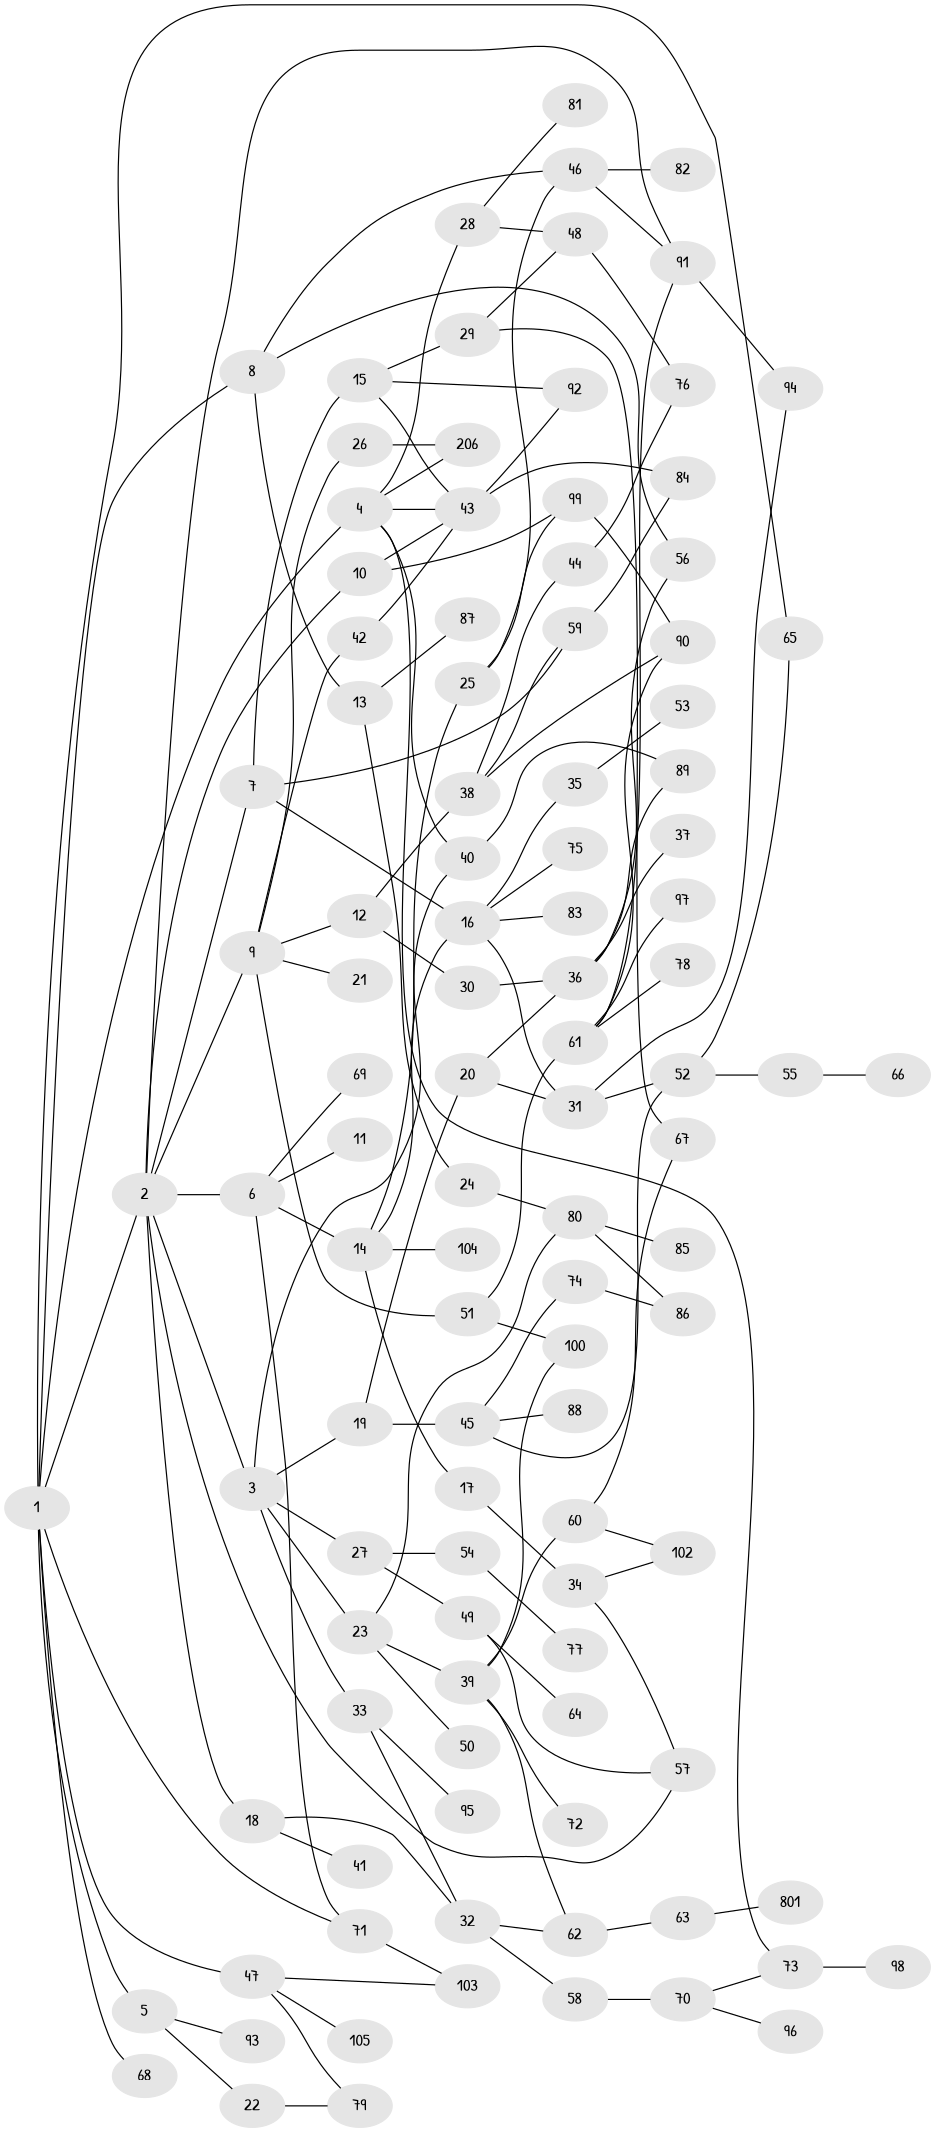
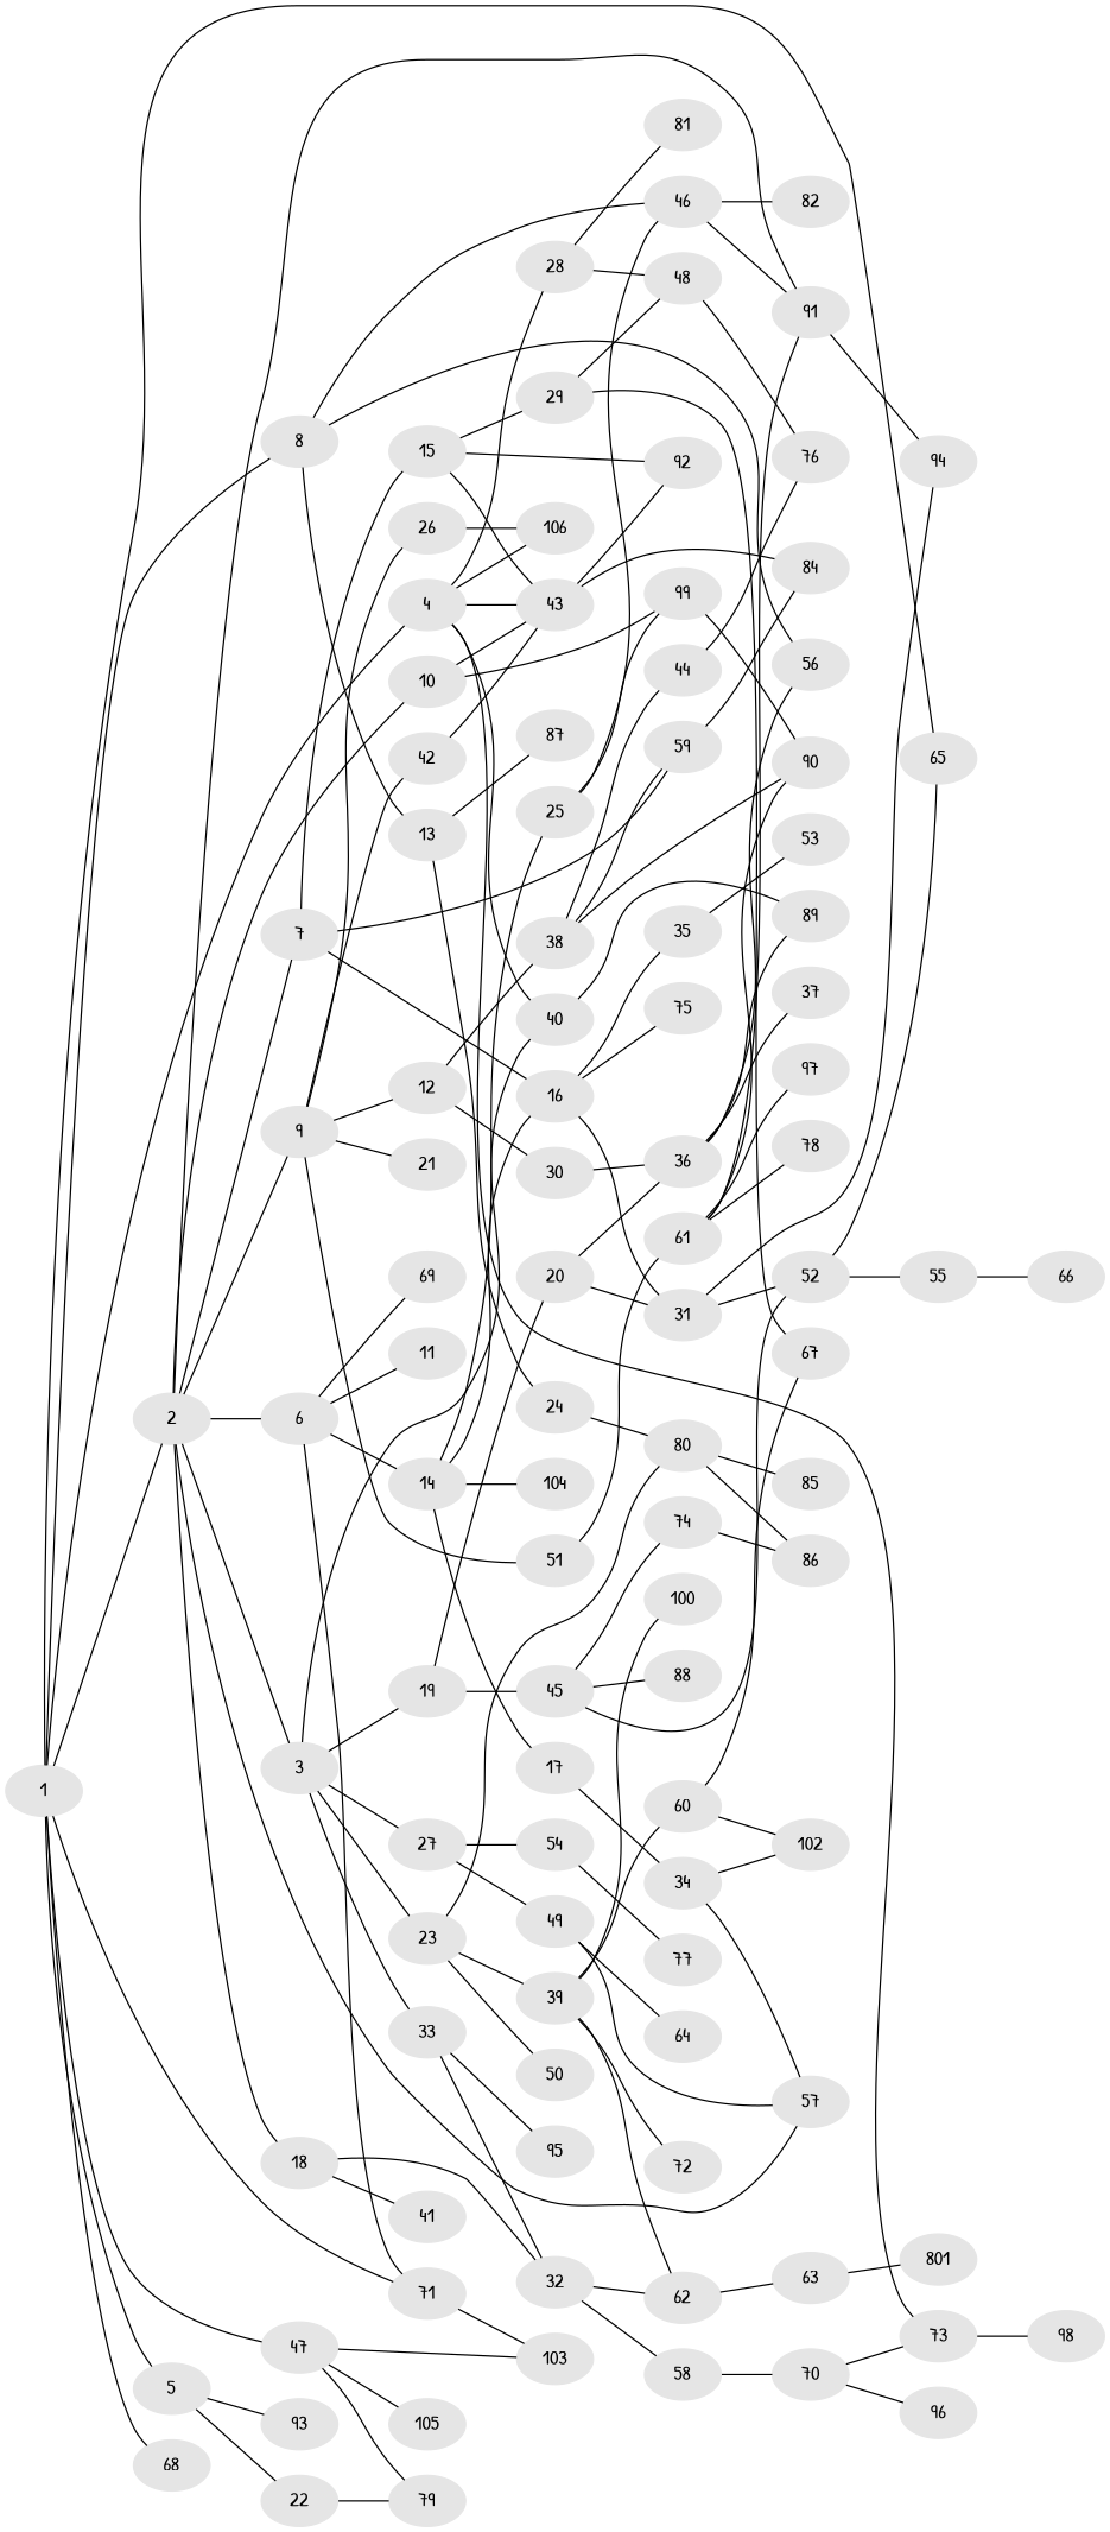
  graph {
    fontname="Patrick Hand"
    rankdir=LR
    node [color=gray90 fontname="Patrick Hand" style=filled]
    edge [fontname="Patrick Hand"]
    1
    2
    4
    5
    8
    47
    65
    68
    71
    3
    6
    7
    9
    10
    18
    57
    91
    40
    28
    43
    73
-   106 [label=206]
+   106
    22
    93
    13
    46
    56
    79
    103
    105
    19
    23
    27
    33
    11
    14
    69
    15
    16
    59
    12
    21
    26
    42
    51
    99
    32
    41
    94
    20
    45
    39
    50
    80
    49
    54
    95
    89
    48
    81
    92
    84
    98
    17
    25
    104
    29
    31
    35
    75
-   83
    24
    87
    58
    62
    82
    30
    38
    100
    61
    90
    36
    44
    34
    67
    52
    53
    102
    74
    88
    37
    60
    72
    86
    85
    64
    77
    76
    55
    70
    63
    78
    97
    66
    96
    n106 [label=801]
    1 -- 2
    1 -- 4
    1 -- 5
    1 -- 8
    1 -- 47
    1 -- 65
    1 -- 68
    1 -- 71
    2 -- 3
    2 -- 6
    2 -- 7
    2 -- 9
    2 -- 10
    2 -- 18
    2 -- 57
    2 -- 91
    4 -- 40
    4 -- 28
    4 -- 43
    4 -- 73
    4 -- 106
    5 -- 22
    5 -- 93
    8 -- 13
    8 -- 46
    8 -- 56
    47 -- 79
    47 -- 103
    47 -- 105
    71 -- 103
    3 -- 40
    3 -- 19
    3 -- 23
    3 -- 27
    3 -- 33
    6 -- 71
    6 -- 11
    6 -- 14
    6 -- 69
    7 -- 15
    7 -- 16
    7 -- 59
    9 -- 12
    9 -- 21
    9 -- 26
    9 -- 42
    9 -- 51
    10 -- 43
    10 -- 99
    18 -- 32
    18 -- 41
    91 -- 94
    40 -- 89
    28 -- 48
    28 -- 81
    43 -- 92
    43 -- 84
    73 -- 98
    22 -- 79
    13 -- 24
    13 -- 87
    46 -- 91
    46 -- 82
    19 -- 20
    19 -- 45
    23 -- 39
    23 -- 50
    23 -- 80
    27 -- 49
    27 -- 54
    33 -- 32
    33 -- 95
    14 -- 16
    14 -- 17
    14 -- 25
    14 -- 104
    15 -- 43
    15 -- 92
    15 -- 29
    16 -- 31
    16 -- 35
    16 -- 75
-   16 -- 83
    59 -- 84
    12 -- 30
    12 -- 38
    26 -- 106
    42 -- 43
-   51 -- 100
    51 -- 61
    99 -- 90
    32 -- 58
    32 -- 62
    20 -- 31
    20 -- 36
    45 -- 52
    45 -- 74
    45 -- 88
    39 -- 62
    39 -- 100
    39 -- 60
    39 -- 72
    80 -- 86
    80 -- 85
    49 -- 57
    49 -- 64
    54 -- 77
    48 -- 76
    17 -- 34
    25 -- 46
    25 -- 99
    29 -- 48
    29 -- 67
    31 -- 94
    31 -- 52
    35 -- 53
    24 -- 80
    58 -- 70
    62 -- 63
    30 -- 36
    38 -- 59
    38 -- 90
    38 -- 44
    61 -- 91
    61 -- 90
    61 -- 78
    61 -- 97
    36 -- 56
    36 -- 89
    36 -- 37
    44 -- 76
    34 -- 57
    34 -- 102
    52 -- 65
    52 -- 55
    74 -- 86
    60 -- 67
    60 -- 102
    55 -- 66
    70 -- 73
    70 -- 96
    63 -- n106
  }
